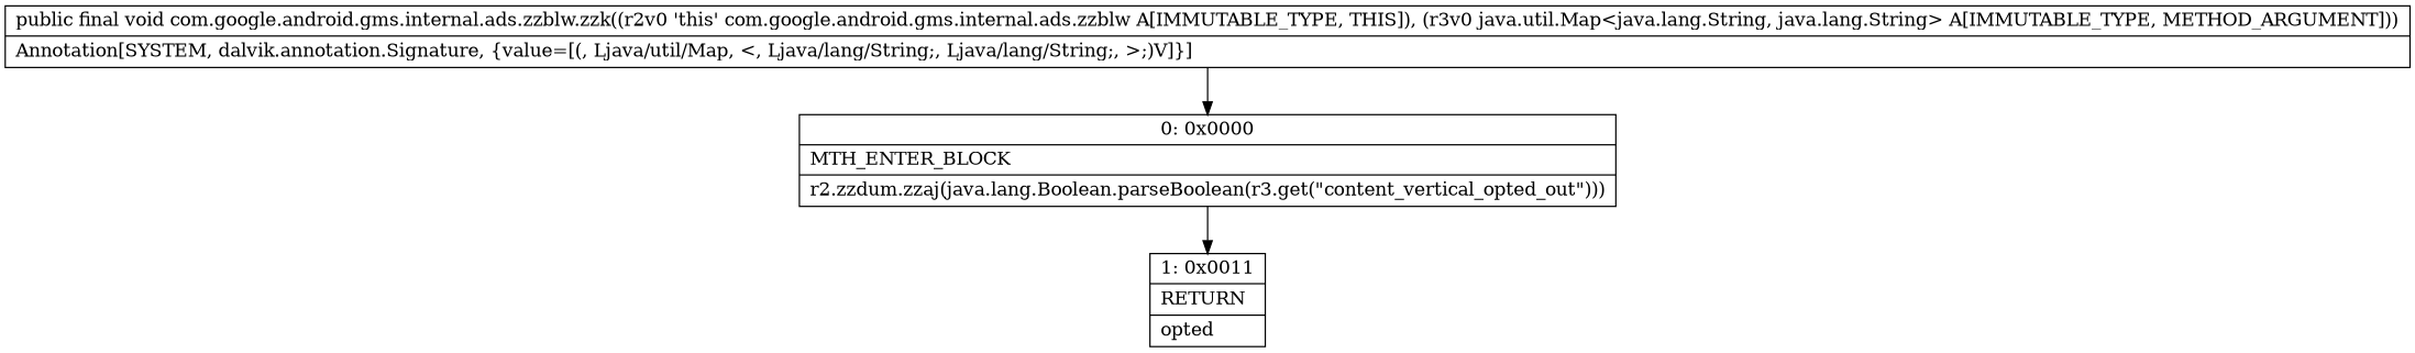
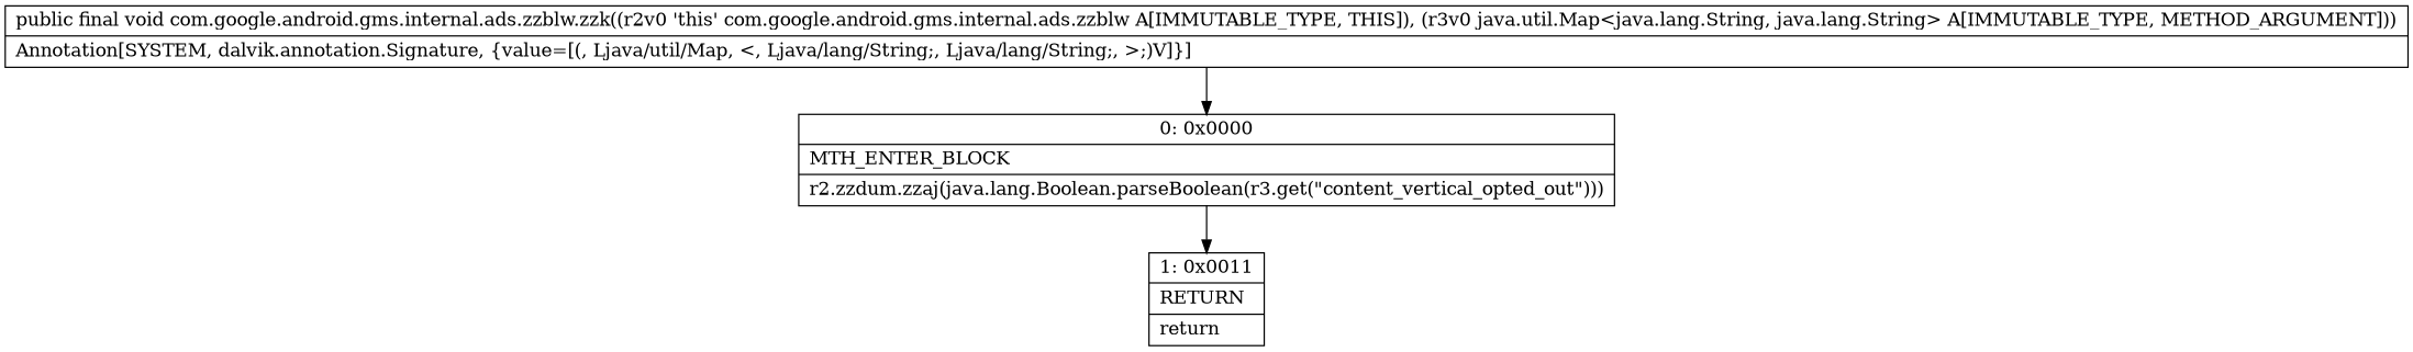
  digraph {
    node [shape=record]
    n1 [label="{0\:\ 0x0000|MTH_ENTER_BLOCK\l|r2.zzdum.zzaj(java.lang.Boolean.parseBoolean(r3.get(\"content_vertical_opted_out\")))\l}"]
-   n2 [label="{1\:\ 0x0011|RETURN\l|opted\l}"]
+   n2 [label="{1\:\ 0x0011|RETURN\l|return\l}"]
    n3 [label="{public final void com.google.android.gms.internal.ads.zzblw.zzk((r2v0 'this' com.google.android.gms.internal.ads.zzblw A[IMMUTABLE_TYPE, THIS]), (r3v0 java.util.Map\<java.lang.String, java.lang.String\> A[IMMUTABLE_TYPE, METHOD_ARGUMENT]))  | Annotation[SYSTEM, dalvik.annotation.Signature, \{value=[(, Ljava\/util\/Map, \<, Ljava\/lang\/String;, Ljava\/lang\/String;, \>;)V]\}]\l}"]
    n1 -> n2
    n3 -> n1
  }
